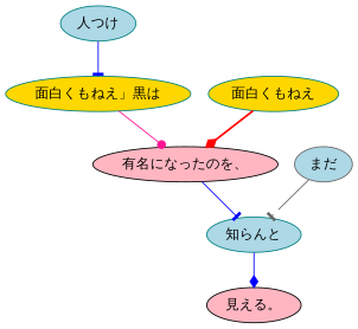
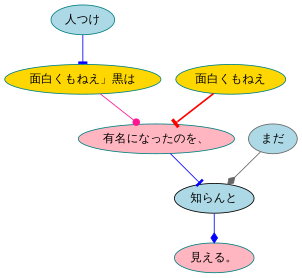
  digraph {
    node [color=teal fillcolor=lightblue style=filled]
    edge [arrowhead=tee color=blue style=solid]
    n1 [label="人つけ"]
    n2 [fillcolor=gold label="面白くもねえ」黒は"]
-   n3 [color=black fillcolor=lightpink label="有名になったのを、"]
-   n4 [label="知らんと"]
+   n3 [fillcolor=lightpink label="有名になったのを、"]
+   n4 [color=black label="知らんと"]
    n5 [fillcolor=gold label="面白くもねえ"]
-   n6 [color=black fillcolor=lightpink label="見える。"]
+   n6 [fillcolor=lightpink label="見える。"]
    n7 [color=gray40 label="まだ"]
    n1 -> n2
    n2 -> n3 [arrowhead=dot color=deeppink]
    n3 -> n4
    n4 -> n6 [arrowhead=diamond]
-   n5 -> n3 [arrowhead=diamond color=red style=bold]
-   n7 -> n4 [color=gray40]
+   n5 -> n3 [color=red style=bold]
+   n7 -> n4 [arrowhead=diamond color=gray40]
  }
